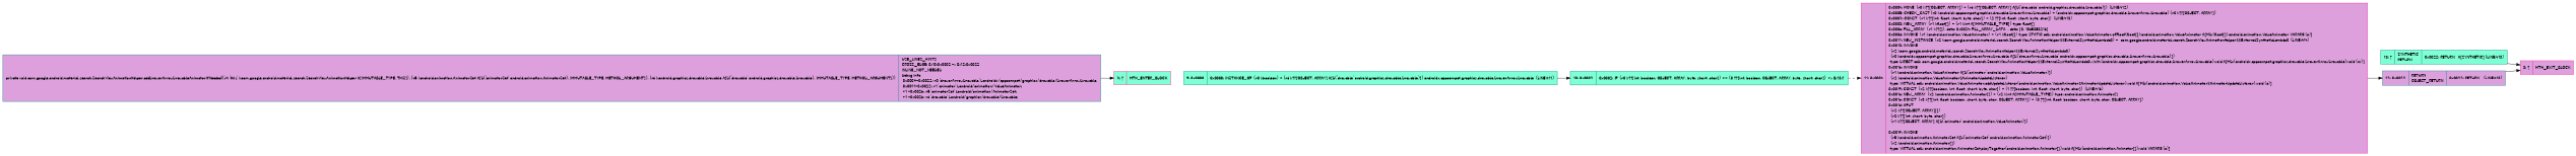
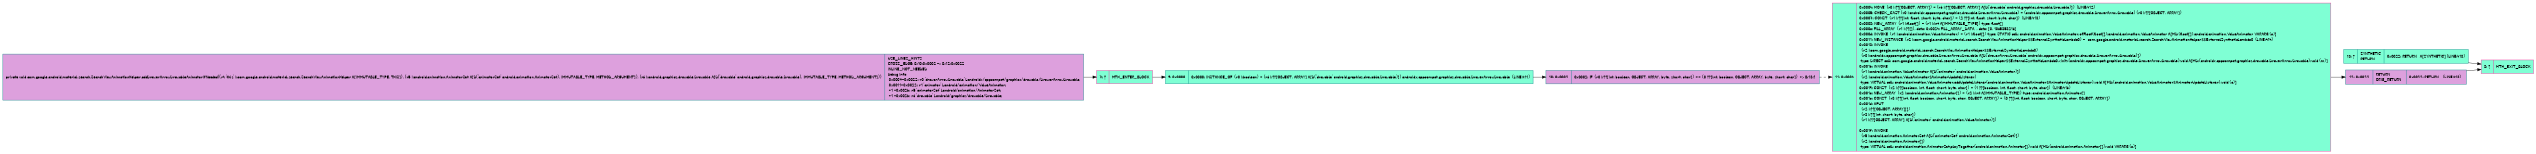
  digraph {
    fontname="Patrick Hand"
    rankdir=LR
    node [color=teal fillcolor=aquamarine fontname="Patrick Hand" shape=record style=filled]
    edge [fontname="Patrick Hand"]
    n1 [color=deeppink label="{7\:\ ?|MTH_ENTER_BLOCK\l}"]
    n2 [label="{9\:\ 0x0000|0x0000: INSTANCE_OF  (r0 I:boolean) = (r6 I:??[OBJECT, ARRAY] A[D('drawable' android.graphics.drawable.Drawable)]) androidx.appcompat.graphics.drawable.DrawerArrowDrawable  (LINE:411)\l}"]
-   n3 [label="{10\:\ 0x0002|0x0002: IF  (r0 I:??[int, boolean, OBJECT, ARRAY, byte, short, char]) == (0 ??[int, boolean, OBJECT, ARRAY, byte, short, char])  \-\> B:13:? \l}"]
-   n4 [color=deeppink fillcolor=plum label="{11\:\ 0x0004|0x0004: MOVE  (r0 I:??[OBJECT, ARRAY]) = (r6 I:??[OBJECT, ARRAY] A[D('drawable' android.graphics.drawable.Drawable)])  (LINE:412)\l0x0005: CHECK_CAST (r0 I:androidx.appcompat.graphics.drawable.DrawerArrowDrawable) = (androidx.appcompat.graphics.drawable.DrawerArrowDrawable) (r0 I:??[OBJECT, ARRAY]) \l0x0007: CONST  (r1 I:??[int, float, short, byte, char]) = (2 ??[int, float, short, byte, char])  (LINE:413)\l0x0008: NEW_ARRAY  (r1 I:float[]) = (r1 I:int A[IMMUTABLE_TYPE]) type: float[] \l0x000a: FILL_ARRAY  (r1 I:??[]), data: 0x0024: FILL_ARRAY_DATA  , data: [0, 1065353216] \l0x000d: INVOKE  (r1 I:android.animation.ValueAnimator) = (r1 I:float[]) type: STATIC call: android.animation.ValueAnimator.ofFloat(float[]):android.animation.ValueAnimator A[MD:(float[]):android.animation.ValueAnimator VARARG (c)]\l0x0011: NEW_INSTANCE  (r2 I:com.google.android.material.search.SearchViewAnimationHelper$$ExternalSyntheticLambda0) =  com.google.android.material.search.SearchViewAnimationHelper$$ExternalSyntheticLambda0  (LINE:414)\l0x0013: INVOKE  \l  (r2 I:com.google.android.material.search.SearchViewAnimationHelper$$ExternalSyntheticLambda0)\l  (r0 I:androidx.appcompat.graphics.drawable.DrawerArrowDrawable A[D('drawerArrowDrawable' androidx.appcompat.graphics.drawable.DrawerArrowDrawable)])\l type: DIRECT call: com.google.android.material.search.SearchViewAnimationHelper$$ExternalSyntheticLambda0.\<init\>(androidx.appcompat.graphics.drawable.DrawerArrowDrawable):void A[MD:(androidx.appcompat.graphics.drawable.DrawerArrowDrawable):void (m)]\l0x0016: INVOKE  \l  (r1 I:android.animation.ValueAnimator A[D('animator' android.animation.ValueAnimator)])\l  (r2 I:android.animation.ValueAnimator$AnimatorUpdateListener)\l type: VIRTUAL call: android.animation.ValueAnimator.addUpdateListener(android.animation.ValueAnimator$AnimatorUpdateListener):void A[MD:(android.animation.ValueAnimator$AnimatorUpdateListener):void (c)]\l0x0019: CONST  (r2 I:??[boolean, int, float, short, byte, char]) = (1 ??[boolean, int, float, short, byte, char])  (LINE:416)\l0x001a: NEW_ARRAY  (r2 I:android.animation.Animator[]) = (r2 I:int A[IMMUTABLE_TYPE]) type: android.animation.Animator[] \l0x001c: CONST  (r3 I:??[int, float, boolean, short, byte, char, OBJECT, ARRAY]) = (0 ??[int, float, boolean, short, byte, char, OBJECT, ARRAY]) \l0x001d: APUT  \l  (r2 I:??[OBJECT, ARRAY][])\l  (r3 I:??[int, short, byte, char])\l  (r1 I:??[OBJECT, ARRAY] A[D('animator' android.animation.ValueAnimator)])\l \l0x001f: INVOKE  \l  (r5 I:android.animation.AnimatorSet A[D('animatorSet' android.animation.AnimatorSet)])\l  (r2 I:android.animation.Animator[])\l type: VIRTUAL call: android.animation.AnimatorSet.playTogether(android.animation.Animator[]):void A[MD:(android.animation.Animator[]):void VARARG (c)]\l}"]
-   n5 [fillcolor=plum label="{12\:\ 0x0022|RETURN\lOBJECT_RETURN\l|0x0022: RETURN    (LINE:418)\l}"]
+   n3 [fillcolor=plum label="{10\:\ 0x0002|0x0002: IF  (r0 I:??[int, boolean, OBJECT, ARRAY, byte, short, char]) == (0 ??[int, boolean, OBJECT, ARRAY, byte, short, char])  \-\> B:13:? \l}"]
+   n4 [color=deeppink label="{11\:\ 0x0004|0x0004: MOVE  (r0 I:??[OBJECT, ARRAY]) = (r6 I:??[OBJECT, ARRAY] A[D('drawable' android.graphics.drawable.Drawable)])  (LINE:412)\l0x0005: CHECK_CAST (r0 I:androidx.appcompat.graphics.drawable.DrawerArrowDrawable) = (androidx.appcompat.graphics.drawable.DrawerArrowDrawable) (r0 I:??[OBJECT, ARRAY]) \l0x0007: CONST  (r1 I:??[int, float, short, byte, char]) = (2 ??[int, float, short, byte, char])  (LINE:413)\l0x0008: NEW_ARRAY  (r1 I:float[]) = (r1 I:int A[IMMUTABLE_TYPE]) type: float[] \l0x000a: FILL_ARRAY  (r1 I:??[]), data: 0x0024: FILL_ARRAY_DATA  , data: [0, 1065353216] \l0x000d: INVOKE  (r1 I:android.animation.ValueAnimator) = (r1 I:float[]) type: STATIC call: android.animation.ValueAnimator.ofFloat(float[]):android.animation.ValueAnimator A[MD:(float[]):android.animation.ValueAnimator VARARG (c)]\l0x0011: NEW_INSTANCE  (r2 I:com.google.android.material.search.SearchViewAnimationHelper$$ExternalSyntheticLambda0) =  com.google.android.material.search.SearchViewAnimationHelper$$ExternalSyntheticLambda0  (LINE:414)\l0x0013: INVOKE  \l  (r2 I:com.google.android.material.search.SearchViewAnimationHelper$$ExternalSyntheticLambda0)\l  (r0 I:androidx.appcompat.graphics.drawable.DrawerArrowDrawable A[D('drawerArrowDrawable' androidx.appcompat.graphics.drawable.DrawerArrowDrawable)])\l type: DIRECT call: com.google.android.material.search.SearchViewAnimationHelper$$ExternalSyntheticLambda0.\<init\>(androidx.appcompat.graphics.drawable.DrawerArrowDrawable):void A[MD:(androidx.appcompat.graphics.drawable.DrawerArrowDrawable):void (m)]\l0x0016: INVOKE  \l  (r1 I:android.animation.ValueAnimator A[D('animator' android.animation.ValueAnimator)])\l  (r2 I:android.animation.ValueAnimator$AnimatorUpdateListener)\l type: VIRTUAL call: android.animation.ValueAnimator.addUpdateListener(android.animation.ValueAnimator$AnimatorUpdateListener):void A[MD:(android.animation.ValueAnimator$AnimatorUpdateListener):void (c)]\l0x0019: CONST  (r2 I:??[boolean, int, float, short, byte, char]) = (1 ??[boolean, int, float, short, byte, char])  (LINE:416)\l0x001a: NEW_ARRAY  (r2 I:android.animation.Animator[]) = (r2 I:int A[IMMUTABLE_TYPE]) type: android.animation.Animator[] \l0x001c: CONST  (r3 I:??[int, float, boolean, short, byte, char, OBJECT, ARRAY]) = (0 ??[int, float, boolean, short, byte, char, OBJECT, ARRAY]) \l0x001d: APUT  \l  (r2 I:??[OBJECT, ARRAY][])\l  (r3 I:??[int, short, byte, char])\l  (r1 I:??[OBJECT, ARRAY] A[D('animator' android.animation.ValueAnimator)])\l \l0x001f: INVOKE  \l  (r5 I:android.animation.AnimatorSet A[D('animatorSet' android.animation.AnimatorSet)])\l  (r2 I:android.animation.Animator[])\l type: VIRTUAL call: android.animation.AnimatorSet.playTogether(android.animation.Animator[]):void A[MD:(android.animation.Animator[]):void VARARG (c)]\l}"]
+   n5 [fillcolor=plum label="{12\:\ 0x0022|RETURN\lORIG_RETURN\l|0x0022: RETURN    (LINE:418)\l}"]
    n6 [label="{13\:\ ?|SYNTHETIC\lRETURN\l|0x0022: RETURN   A[SYNTHETIC] (LINE:418)\l}"]
-   n7 [color=deeppink fillcolor=plum label="{8\:\ ?|MTH_EXIT_BLOCK\l}"]
+   n7 [color=deeppink label="{8\:\ ?|MTH_EXIT_BLOCK\l}"]
    n8 [fillcolor=plum label="{private void com.google.android.material.search.SearchViewAnimationHelper.addDrawerArrowDrawableAnimatorIfNeeded((r4 'this' I:com.google.android.material.search.SearchViewAnimationHelper A[IMMUTABLE_TYPE, THIS]), (r5 I:android.animation.AnimatorSet A[D('animatorSet' android.animation.AnimatorSet), IMMUTABLE_TYPE, METHOD_ARGUMENT]), (r6 I:android.graphics.drawable.Drawable A[D('drawable' android.graphics.drawable.Drawable), IMMUTABLE_TYPE, METHOD_ARGUMENT]))  | USE_LINES_HINTS\lCROSS_EDGE: B:10:0x0002 \-\> B:12:0x0022\lINLINE_NOT_NEEDED\lDebug Info:\l  0x0007\-0x0022: r0 'drawerArrowDrawable' Landroidx\/appcompat\/graphics\/drawable\/DrawerArrowDrawable;\l  0x0011\-0x0022: r1 'animator' Landroid\/animation\/ValueAnimator;\l  \-1 \-0x002b: r5 'animatorSet' Landroid\/animation\/AnimatorSet;\l  \-1 \-0x002b: r6 'drawable' Landroid\/graphics\/drawable\/Drawable;\l}"]
+   n1 -> n2
    n2 -> n3
    n3 -> n4 [style=dashed]
    n4 -> n5
    n5 -> n7
    n6 -> n7
    n8 -> n1
  }
